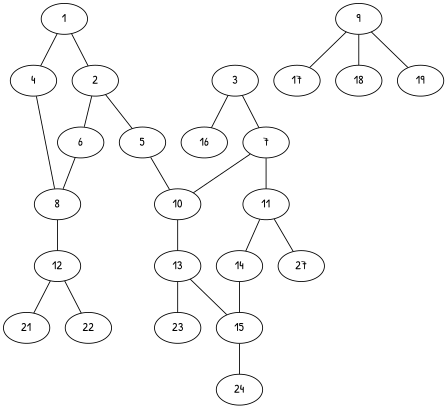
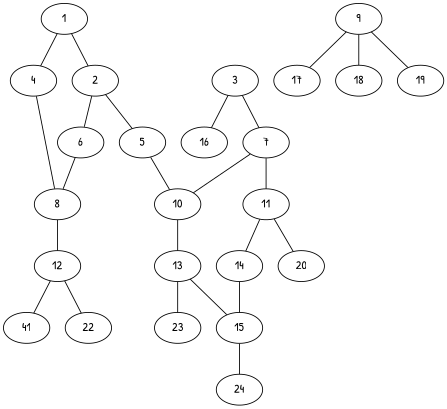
  graph {
    fontname="Patrick Hand"
    node [chem=C fontname="Patrick Hand"]
    edge [fontname="Patrick Hand" valence=1]
    1
    2
    4 [chem=N]
    5 [chem=N]
    6 [chem=N]
    3
    7
    16 [chem=H]
    8
    10
    11
    12 [chem=N]
    17 [chem=H]
    9
    18 [chem=H]
    19 [chem=H]
    13
    14 [chem=N]
-   20 [chem=H label=27]
-   21 [chem=H]
+   20 [chem=H]
+   21 [chem=H label=41]
    22 [chem=H]
    15
    23 [chem=H]
    24 [chem=H]
    1 -- 2 [valence=2]
    1 -- 4
    2 -- 5
    2 -- 6
    4 -- 8
    5 -- 10 [valence=2]
    6 -- 8 [valence=2]
    3 -- 7 [valence=2]
    3 -- 16
    7 -- 10
    7 -- 11
    8 -- 12
    10 -- 13
    11 -- 14 [valence=2]
    11 -- 20
    12 -- 21
    12 -- 22
    9 -- 17
    9 -- 18
    9 -- 19
    13 -- 15 [valence=2]
    13 -- 23
    14 -- 15
    15 -- 24
  }
